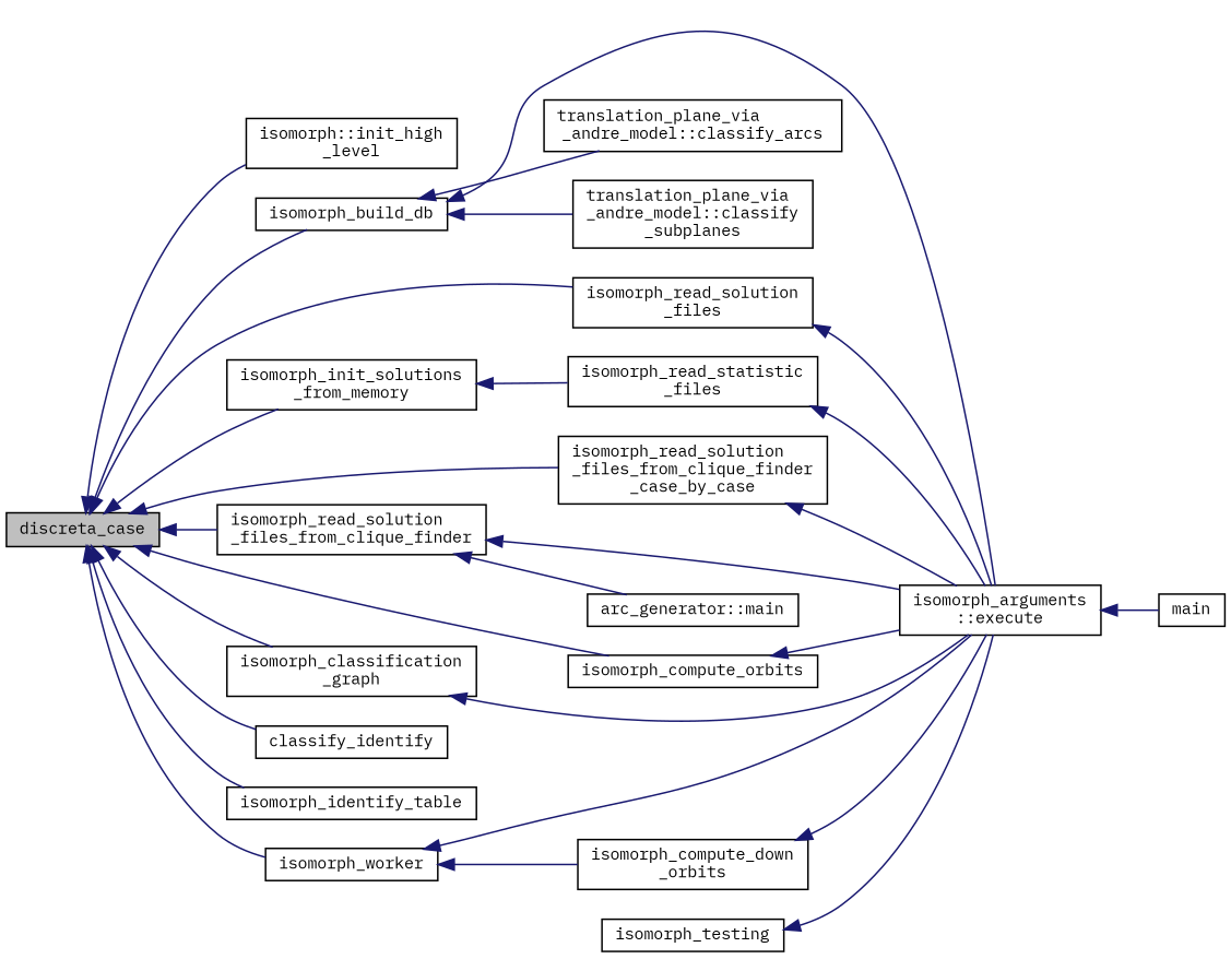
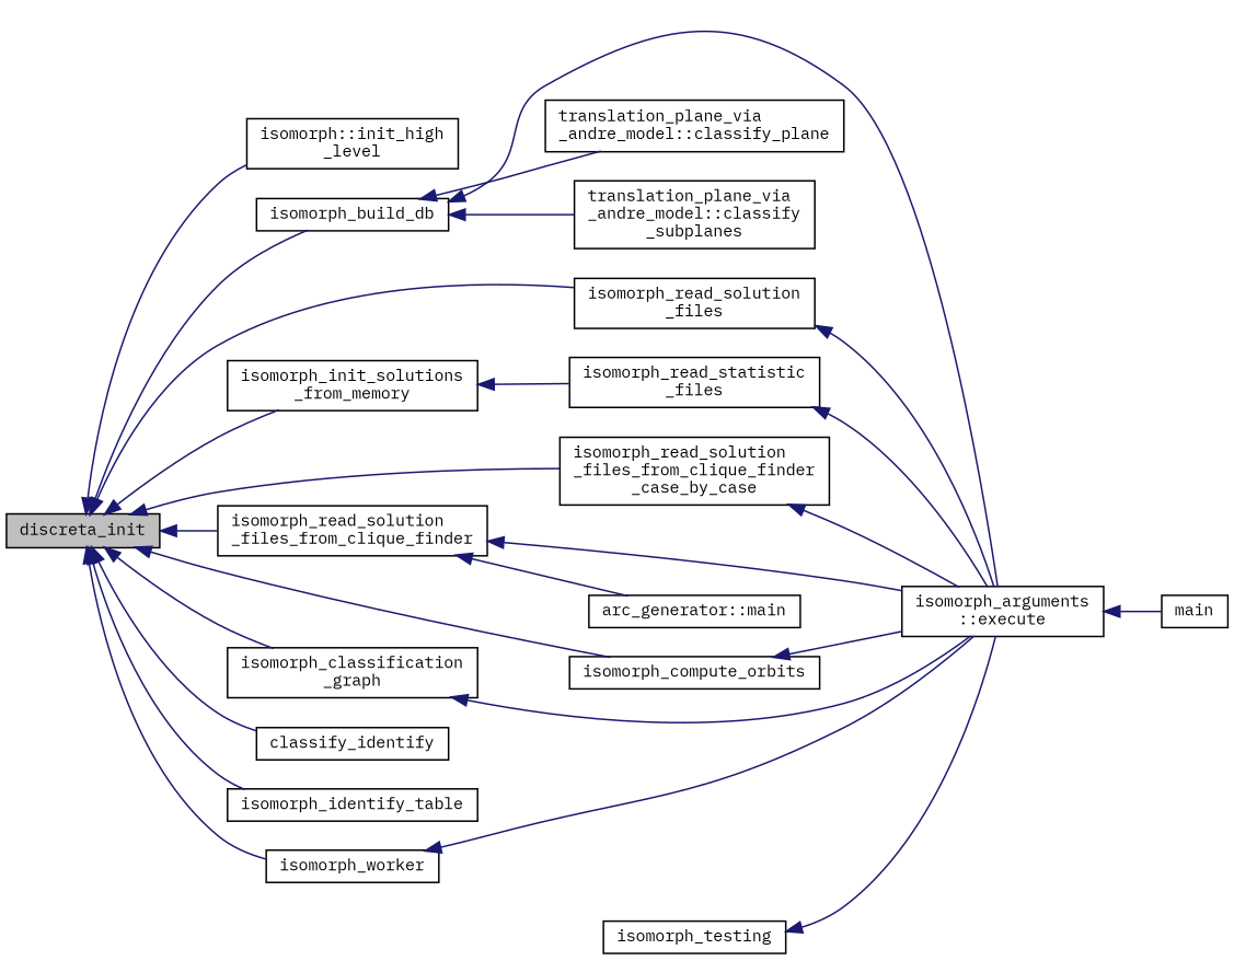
  digraph {
    fontname="IBM Plex Mono"
    rankdir=LR
    node [color=black fillcolor=white fontname="IBM Plex Mono" fontsize=10 shape=record style=filled]
    edge [color=midnightblue dir=back fontname="IBM Plex Mono" fontsize=10 labelfontname=Helvetica labelfontsize=10 style=solid]
-   n1 [fillcolor=grey75 fontcolor=black height=0.2 label=discreta_case width=0.4]
+   n1 [fillcolor=grey75 fontcolor=black height=0.2 label=discreta_init width=0.4]
    n2 [height=0.2 label="isomorph::init_high\l_level" width=0.4]
    n3 [height=0.2 label=isomorph_build_db width=0.4]
    n4 [height=0.2 label="isomorph_read_solution\l_files" width=0.4]
    n5 [height=0.2 label="isomorph_init_solutions\l_from_memory" width=0.4]
    n6 [height=0.2 label="isomorph_read_solution\l_files_from_clique_finder\l_case_by_case" width=0.4]
    n7 [height=0.2 label="isomorph_read_solution\l_files_from_clique_finder" width=0.4]
    n8 [height=0.2 label=isomorph_compute_orbits width=0.4]
    n9 [height=0.2 label="isomorph_classification\l_graph" width=0.4]
    n10 [height=0.2 label=classify_identify width=0.4]
    n11 [height=0.2 label=isomorph_identify_table width=0.4]
    n12 [height=0.2 label=isomorph_worker width=0.4]
    n13 [height=0.2 label="isomorph_read_statistic\l_files" width=0.4]
    n14 [height=0.2 label="isomorph_arguments\l::execute" width=0.4]
-   n15 [height=0.2 label="translation_plane_via\l_andre_model::classify_arcs" width=0.4]
+   n15 [height=0.2 label="translation_plane_via\l_andre_model::classify_plane" width=0.4]
    n16 [height=0.2 label="translation_plane_via\l_andre_model::classify\l_subplanes" width=0.4]
    n17 [height=0.2 label="arc_generator::main" width=0.4]
    n18 [height=0.2 label=isomorph_testing width=0.4]
-   n19 [height=0.2 label="isomorph_compute_down\l_orbits" width=0.4]
    n20 [height=0.2 label=main width=0.4]
    n1 -> n2
    n1 -> n3
    n1 -> n4
    n1 -> n5
    n1 -> n6
    n1 -> n7
    n1 -> n8
    n1 -> n9
    n1 -> n10
    n1 -> n11
    n1 -> n12
    n3 -> n14
    n3 -> n15
    n3 -> n16
    n4 -> n14
    n5 -> n13
    n6 -> n14
    n7 -> n14
    n7 -> n17
    n8 -> n14
    n9 -> n14
    n12 -> n14
-   n12 -> n19
    n13 -> n14
    n14 -> n20
    n18 -> n14
-   n19 -> n14
  }
